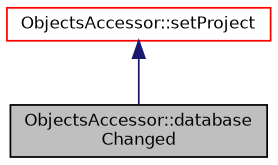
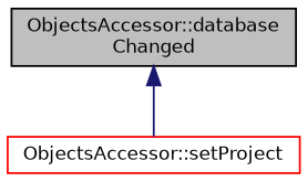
  digraph {
    rankdir=TB
    node [fontname=Helvetica fontsize=10 shape=record style=filled]
    n1 [color=black fillcolor=grey75 fontcolor=black height=0.2 label="ObjectsAccessor::database\lChanged" width=0.4]
    n2 [color=red fillcolor=white height=0.2 label="ObjectsAccessor::setProject" width=0.4]
-   n2 -> n1 [color=midnightblue dir=back fontname=Helvetica fontsize=10 labelfontname=Helvetica labelfontsize=10 style=solid]
+   n1 -> n2 [color=midnightblue dir=back fontname=Helvetica fontsize=10 labelfontname=Helvetica labelfontsize=10 style=solid]
  }
